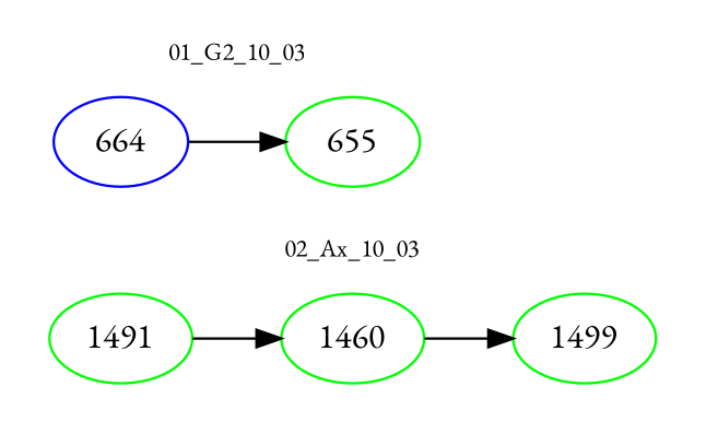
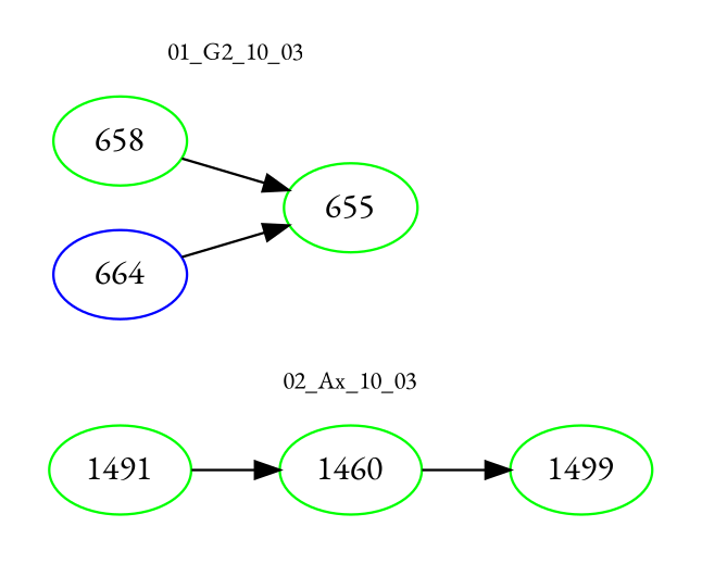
  digraph {
    fontname="EB Garamond"
    rankdir=LR
    node [color=green fontname="EB Garamond"]
    edge [color=black fontname="EB Garamond"]
    n1 [label=1491]
    n2 [label=1460]
    n3 [label=1499]
+   n4 [label=658]
    n5 [label=655]
    n6 [color=blue label=664]
    subgraph cluster_1 {
      color=white
      fontsize=10
      label="02_Ax_10_03"
      n1
      n2
      n3
    }
    subgraph cluster_2 {
      color=white
      fontsize=10
      label="01_G2_10_03"
+     n4
      n5
      n6
    }
    n1 -> n2
    n2 -> n3
+   n4 -> n5
    n6 -> n5
  }
